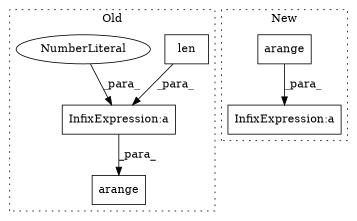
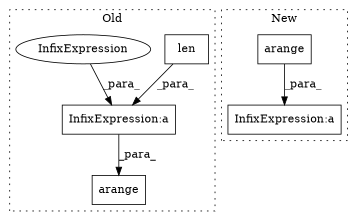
  digraph {
    node [a=32 l="7,1" shape=box]
    n1 [l="4,1" label=len s="623,644"]
    n2 [label=arange s="614,649"]
    n3 [a=27 l=3 label="InfixExpression:a" s=645]
-   n4 [a=34 l=1 label=NumberLiteral s=648 shape=ellipse]
+   n4 [a=34 l=1 label=InfixExpression s=648 shape=ellipse]
    n5 [label=arange s="614,643"]
    n6 [a=27 l=3 label="InfixExpression:a" s=644]
    subgraph cluster_1 {
      label=Old
      style=dotted
      n1
      n2
      n3
      n4
    }
    subgraph cluster_2 {
      label=New
      style=dotted
      n5
      n6
    }
    n1 -> n3 [label=_para_]
    n3 -> n2 [label=_para_]
    n4 -> n3 [label=_para_]
    n5 -> n6 [label=_para_]
  }
